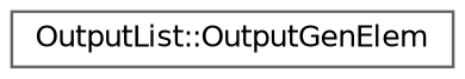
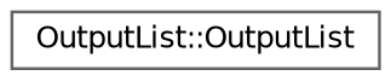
  digraph {
    rankdir=LR
-   n1 [color=grey40 fillcolor=white fontname=Helvetica fontsize=10 height=0.2 label="OutputList::OutputGenElem" shape=box style=filled width=0.4]
+   n1 [color=grey40 fillcolor=white fontname=Helvetica fontsize=10 height=0.2 label="OutputList::OutputList" shape=box style=filled width=0.4]
  }
